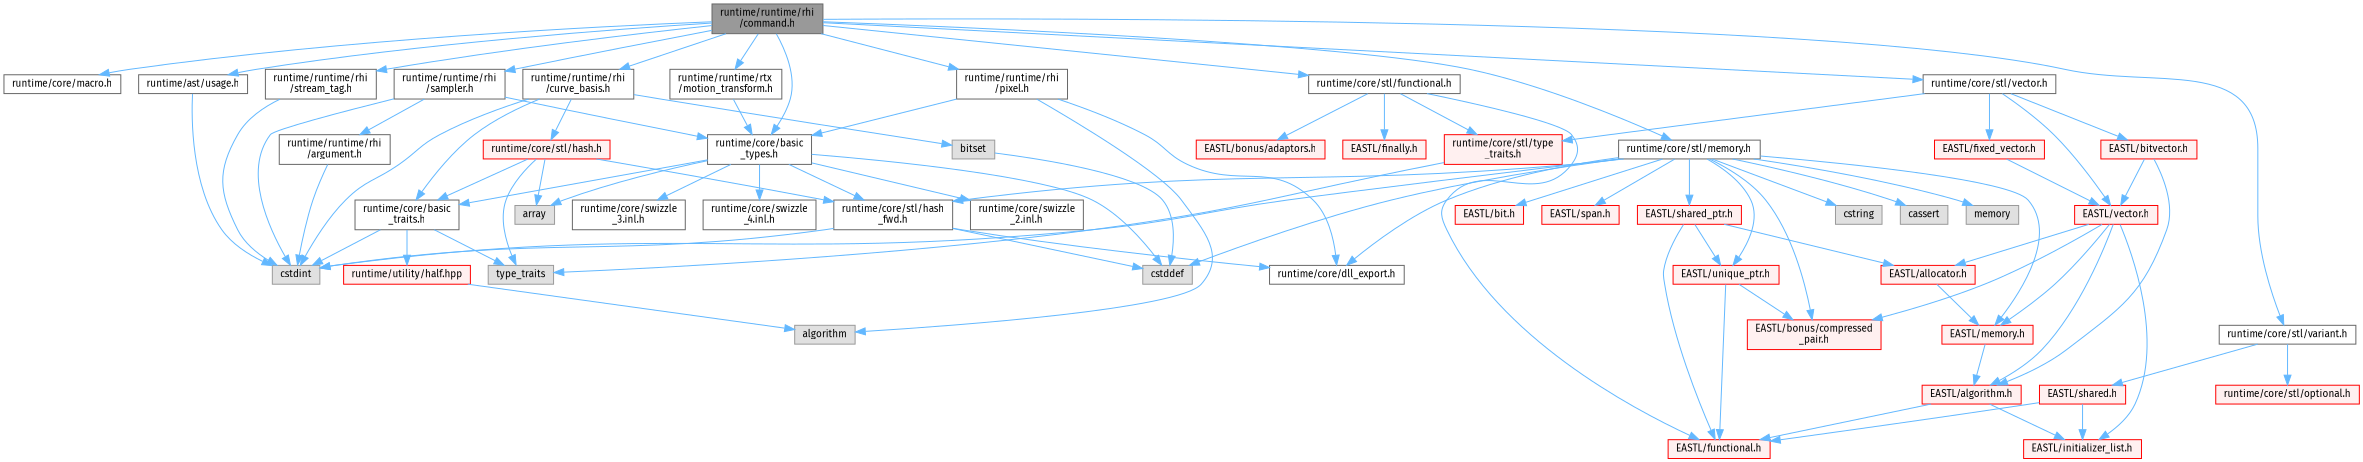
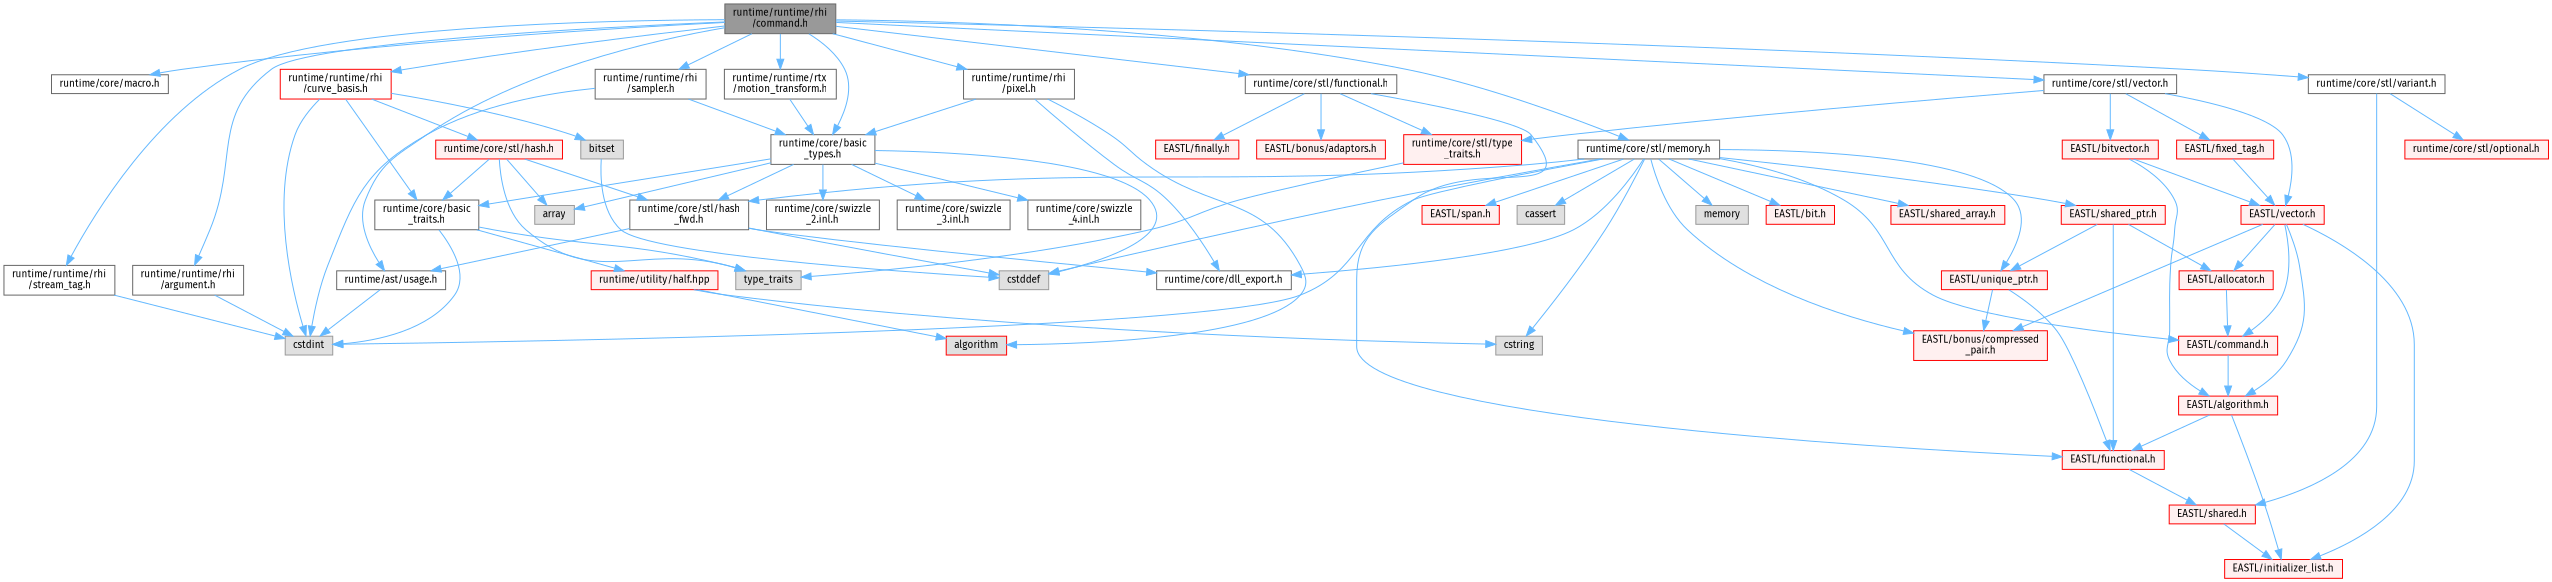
  digraph {
    fontname="Fira Sans"
    node [color=red fillcolor="#FFF0F0" fontname="Fira Sans" fontsize=10 shape=box style=filled]
    edge [color=steelblue1 fontname="Fira Sans" fontsize=10 labelfontname=Helvetica labelfontsize=10 style=solid]
    n1 [color=gray40 fillcolor=grey60 fontcolor=black height=0.2 label="runtime/runtime/rhi\l/command.h" width=0.4]
    n2 [color=grey40 fillcolor=white height=0.2 label="runtime/core/macro.h" width=0.4]
    n3 [color=grey40 fillcolor=white height=0.2 label="runtime/core/basic\l_types.h" width=0.4]
    n4 [color=grey40 fillcolor=white height=0.2 label="runtime/core/stl/vector.h" width=0.4]
    n5 [color=grey40 fillcolor=white height=0.2 label="runtime/core/stl/memory.h" width=0.4]
    n6 [color=grey40 fillcolor=white height=0.2 label="runtime/core/stl/variant.h" width=0.4]
    n7 [color=grey40 fillcolor=white height=0.2 label="runtime/core/stl/functional.h" width=0.4]
    n8 [color=grey40 fillcolor=white height=0.2 label="runtime/ast/usage.h" width=0.4]
    n9 [color=grey40 fillcolor=white height=0.2 label="runtime/runtime/rhi\l/pixel.h" width=0.4]
    n10 [color=grey40 fillcolor=white height=0.2 label="runtime/runtime/rhi\l/stream_tag.h" width=0.4]
    n11 [color=grey40 fillcolor=white height=0.2 label="runtime/runtime/rhi\l/sampler.h" width=0.4]
    n12 [color=grey40 fillcolor=white height=0.2 label="runtime/runtime/rhi\l/argument.h" width=0.4]
-   n13 [color=grey40 fillcolor=white height=0.2 label="runtime/runtime/rhi\l/curve_basis.h" width=0.4]
+   n13 [fillcolor=white height=0.2 label="runtime/runtime/rhi\l/curve_basis.h" width=0.4]
    n14 [color=grey40 fillcolor=white height=0.2 label="runtime/runtime/rtx\l/motion_transform.h" width=0.4]
    n15 [color=grey60 fillcolor="#E0E0E0" height=0.2 label=cstddef width=0.4]
    n16 [color=grey60 fillcolor="#E0E0E0" height=0.2 label=array width=0.4]
    n17 [color=grey40 fillcolor=white height=0.2 label="runtime/core/stl/hash\l_fwd.h" width=0.4]
    n18 [color=grey40 fillcolor=white height=0.2 label="runtime/core/basic\l_traits.h" width=0.4]
    n19 [color=grey40 fillcolor=white height=0.2 label="runtime/core/swizzle\l_2.inl.h" width=0.4]
    n20 [color=grey40 fillcolor=white height=0.2 label="runtime/core/swizzle\l_3.inl.h" width=0.4]
    n21 [color=grey40 fillcolor=white height=0.2 label="runtime/core/swizzle\l_4.inl.h" width=0.4]
    n22 [height=0.2 label="EASTL/vector.h" width=0.4]
-   n23 [height=0.2 label="EASTL/fixed_vector.h" width=0.4]
+   n23 [height=0.2 label="EASTL/fixed_tag.h" width=0.4]
    n24 [height=0.2 label="EASTL/bitvector.h" width=0.4]
    n25 [height=0.2 label="runtime/core/stl/type\l_traits.h" width=0.4]
    n26 [color=grey60 fillcolor="#E0E0E0" height=0.2 label=cstdint width=0.4]
    n27 [color=grey40 fillcolor=white height=0.2 label="runtime/core/dll_export.h" width=0.4]
    n28 [color=grey60 fillcolor="#E0E0E0" height=0.2 label=cstring width=0.4]
    n29 [height=0.2 label="EASTL/bonus/compressed\l_pair.h" width=0.4]
-   n30 [height=0.2 label="EASTL/memory.h" width=0.4]
+   n30 [height=0.2 label="EASTL/command.h" width=0.4]
    n31 [color=grey60 fillcolor="#E0E0E0" height=0.2 label=cassert width=0.4]
    n32 [color=grey60 fillcolor="#E0E0E0" height=0.2 label=memory width=0.4]
    n33 [height=0.2 label="EASTL/bit.h" width=0.4]
+   n34 [height=0.2 label="EASTL/shared_array.h" width=0.4]
    n35 [height=0.2 label="EASTL/unique_ptr.h" width=0.4]
    n36 [height=0.2 label="EASTL/shared_ptr.h" width=0.4]
    n37 [height=0.2 label="EASTL/span.h" width=0.4]
    n38 [height=0.2 label="runtime/core/stl/optional.h" width=0.4]
    n39 [height=0.2 label="EASTL/shared.h" width=0.4]
    n40 [height=0.2 label="EASTL/functional.h" width=0.4]
    n41 [height=0.2 label="EASTL/finally.h" width=0.4]
    n42 [height=0.2 label="EASTL/bonus/adaptors.h" width=0.4]
-   n43 [color=grey60 fillcolor="#E0E0E0" height=0.2 label=algorithm width=0.4]
+   n43 [fillcolor="#E0E0E0" height=0.2 label=algorithm width=0.4]
    n44 [color=grey60 fillcolor="#E0E0E0" height=0.2 label=bitset width=0.4]
    n45 [height=0.2 label="runtime/core/stl/hash.h" width=0.4]
    n46 [color=grey60 fillcolor="#E0E0E0" height=0.2 label=type_traits width=0.4]
    n47 [height=0.2 label="runtime/utility/half.hpp" width=0.4]
    n48 [height=0.2 label="EASTL/algorithm.h" width=0.4]
    n49 [height=0.2 label="EASTL/initializer_list.h" width=0.4]
    n50 [height=0.2 label="EASTL/allocator.h" width=0.4]
    n1 -> n2
    n1 -> n3
    n1 -> n4
    n1 -> n5
    n1 -> n6
    n1 -> n7
    n1 -> n8
    n1 -> n9
    n1 -> n10
    n1 -> n11
-   n11 -> n12
+   n1 -> n12
    n1 -> n13
    n1 -> n14
    n3 -> n15
    n3 -> n16
    n3 -> n17
    n3 -> n18
    n3 -> n19
    n3 -> n20
    n3 -> n21
    n4 -> n22
    n4 -> n23
    n4 -> n24
    n4 -> n25
    n5 -> n15
    n5 -> n17
    n5 -> n26
    n5 -> n27
    n5 -> n28
    n5 -> n29
    n5 -> n30
    n5 -> n31
    n5 -> n32
    n5 -> n33
+   n5 -> n34
    n5 -> n35
    n5 -> n36
    n5 -> n37
    n6 -> n38
    n6 -> n39
    n7 -> n25
    n7 -> n40
    n7 -> n41
    n7 -> n42
    n8 -> n26
    n9 -> n3
    n9 -> n27
    n9 -> n43
    n10 -> n26
    n11 -> n3
    n11 -> n26
    n12 -> n26
    n13 -> n18
    n13 -> n26
    n13 -> n44
    n13 -> n45
    n14 -> n3
    n17 -> n15
-   n17 -> n26
+   n17 -> n8
    n17 -> n27
    n18 -> n26
    n18 -> n46
    n18 -> n47
    n22 -> n29
    n22 -> n30
    n22 -> n48
    n22 -> n49
    n22 -> n50
    n23 -> n22
    n24 -> n22
    n24 -> n48
    n25 -> n46
    n30 -> n48
    n35 -> n29
    n35 -> n40
    n36 -> n35
    n36 -> n40
    n36 -> n50
-   n39 -> n40
+   n40 -> n39
    n39 -> n49
    n44 -> n15
    n45 -> n16
    n45 -> n17
    n45 -> n18
    n45 -> n46
+   n47 -> n28
    n47 -> n43
    n48 -> n40
    n48 -> n49
    n50 -> n30
  }
